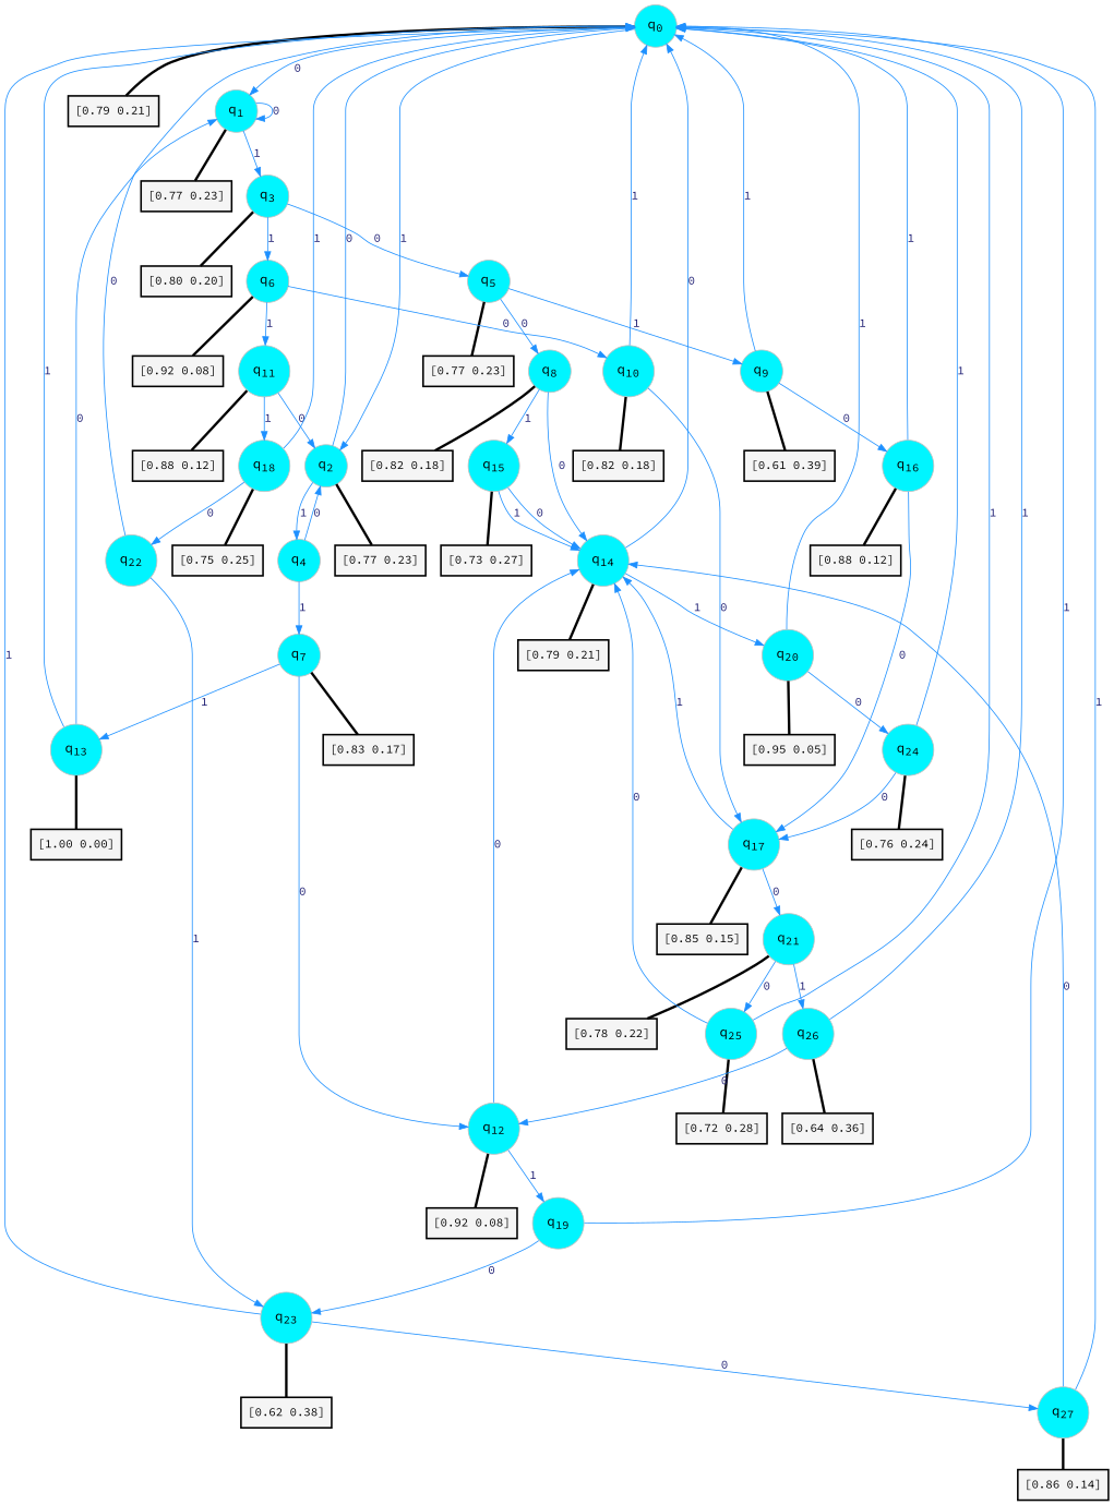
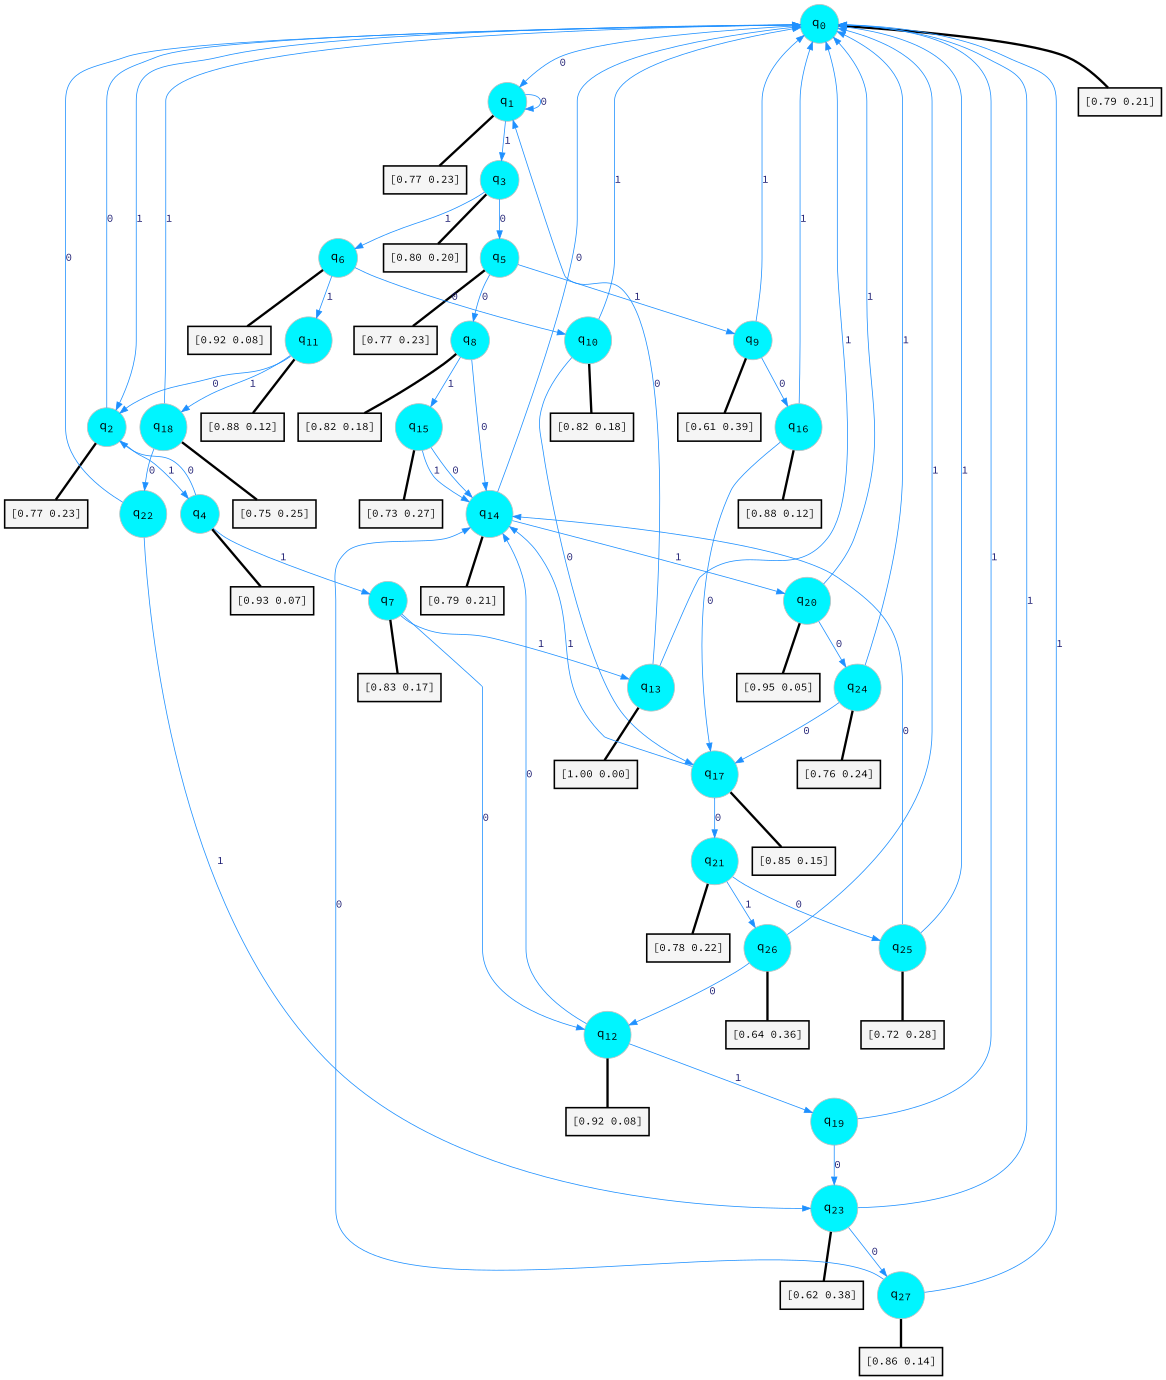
  digraph {
    fontname="Source Code Pro"
    rankdir=TD
    node [color=gray fillcolor=turquoise1 fontcolor=black fontname="Source Code Pro" fontsize=16 fontweight=bold shape=circle style=filled]
    edge [arrowsize=1 color=dodgerblue1 fontcolor=midnightblue fontname="Source Code Pro" fontweight=bold penwidth=1 style=solid weight=20]
    n1 [label=<q<SUB>0</SUB>>]
    n2 [label=<q<SUB>1</SUB>>]
    n3 [label=<q<SUB>2</SUB>>]
    n4 [color=black fillcolor=whitesmoke fontsize=14 label="[0.79 0.21]" penwidth=2 shape=box]
    n5 [label=<q<SUB>3</SUB>>]
    n6 [color=black fillcolor=whitesmoke fontsize=14 label="[0.77 0.23]" penwidth=2 shape=box]
    n7 [label=<q<SUB>4</SUB>>]
    n8 [color=black fillcolor=whitesmoke fontsize=14 label="[0.77 0.23]" penwidth=2 shape=box]
    n9 [label=<q<SUB>5</SUB>>]
    n10 [label=<q<SUB>6</SUB>>]
    n11 [color=black fillcolor=whitesmoke fontsize=14 label="[0.80 0.20]" penwidth=2 shape=box]
    n12 [label=<q<SUB>7</SUB>>]
+   n13 [color=black fillcolor=whitesmoke fontsize=14 label="[0.93 0.07]" penwidth=2 shape=box]
    n14 [label=<q<SUB>8</SUB>>]
    n15 [label=<q<SUB>9</SUB>>]
    n16 [color=black fillcolor=whitesmoke fontsize=14 label="[0.77 0.23]" penwidth=2 shape=box]
    n17 [label=<q<SUB>10</SUB>>]
    n18 [label=<q<SUB>11</SUB>>]
    n19 [color=black fillcolor=whitesmoke fontsize=14 label="[0.92 0.08]" penwidth=2 shape=box]
    n20 [label=<q<SUB>12</SUB>>]
    n21 [label=<q<SUB>13</SUB>>]
    n22 [color=black fillcolor=whitesmoke fontsize=14 label="[0.83 0.17]" penwidth=2 shape=box]
    n23 [label=<q<SUB>14</SUB>>]
    n24 [label=<q<SUB>15</SUB>>]
    n25 [color=black fillcolor=whitesmoke fontsize=14 label="[0.82 0.18]" penwidth=2 shape=box]
    n26 [label=<q<SUB>16</SUB>>]
    n27 [color=black fillcolor=whitesmoke fontsize=14 label="[0.61 0.39]" penwidth=2 shape=box]
    n28 [label=<q<SUB>17</SUB>>]
    n29 [color=black fillcolor=whitesmoke fontsize=14 label="[0.82 0.18]" penwidth=2 shape=box]
    n30 [label=<q<SUB>18</SUB>>]
    n31 [color=black fillcolor=whitesmoke fontsize=14 label="[0.88 0.12]" penwidth=2 shape=box]
    n32 [label=<q<SUB>19</SUB>>]
    n33 [color=black fillcolor=whitesmoke fontsize=14 label="[0.92 0.08]" penwidth=2 shape=box]
    n34 [color=black fillcolor=whitesmoke fontsize=14 label="[1.00 0.00]" penwidth=2 shape=box]
    n35 [label=<q<SUB>20</SUB>>]
    n36 [color=black fillcolor=whitesmoke fontsize=14 label="[0.79 0.21]" penwidth=2 shape=box]
    n37 [color=black fillcolor=whitesmoke fontsize=14 label="[0.73 0.27]" penwidth=2 shape=box]
    n38 [color=black fillcolor=whitesmoke fontsize=14 label="[0.88 0.12]" penwidth=2 shape=box]
    n39 [label=<q<SUB>21</SUB>>]
    n40 [color=black fillcolor=whitesmoke fontsize=14 label="[0.85 0.15]" penwidth=2 shape=box]
    n41 [label=<q<SUB>22</SUB>>]
    n42 [color=black fillcolor=whitesmoke fontsize=14 label="[0.75 0.25]" penwidth=2 shape=box]
    n43 [label=<q<SUB>23</SUB>>]
    n44 [label=<q<SUB>24</SUB>>]
    n45 [color=black fillcolor=whitesmoke fontsize=14 label="[0.95 0.05]" penwidth=2 shape=box]
    n46 [label=<q<SUB>25</SUB>>]
    n47 [label=<q<SUB>26</SUB>>]
    n48 [color=black fillcolor=whitesmoke fontsize=14 label="[0.78 0.22]" penwidth=2 shape=box]
    n49 [label=<q<SUB>27</SUB>>]
    n50 [color=black fillcolor=whitesmoke fontsize=14 label="[0.62 0.38]" penwidth=2 shape=box]
    n51 [color=black fillcolor=whitesmoke fontsize=14 label="[0.76 0.24]" penwidth=2 shape=box]
    n52 [color=black fillcolor=whitesmoke fontsize=14 label="[0.72 0.28]" penwidth=2 shape=box]
    n53 [color=black fillcolor=whitesmoke fontsize=14 label="[0.64 0.36]" penwidth=2 shape=box]
    n54 [color=black fillcolor=whitesmoke fontsize=14 label="[0.86 0.14]" penwidth=2 shape=box]
    n1 -> n2 [label=0]
    n1 -> n3 [label=1]
    n1 -> n4 [arrowhead=none color=black penwidth=3]
    n2 -> n2 [label=0]
    n2 -> n5 [label=1]
    n2 -> n6 [arrowhead=none color=black penwidth=3]
    n3 -> n1 [label=0]
    n3 -> n7 [label=1]
    n3 -> n8 [arrowhead=none color=black penwidth=3]
    n5 -> n9 [label=0]
    n5 -> n10 [label=1]
    n5 -> n11 [arrowhead=none color=black penwidth=3]
    n7 -> n3 [label=0]
    n7 -> n12 [label=1]
+   n7 -> n13 [arrowhead=none color=black penwidth=3]
    n9 -> n14 [label=0]
    n9 -> n15 [label=1]
    n9 -> n16 [arrowhead=none color=black penwidth=3]
    n10 -> n17 [label=0]
    n10 -> n18 [label=1]
    n10 -> n19 [arrowhead=none color=black penwidth=3]
    n12 -> n20 [label=0]
    n12 -> n21 [label=1]
    n12 -> n22 [arrowhead=none color=black penwidth=3]
    n14 -> n23 [label=0]
    n14 -> n24 [label=1]
    n14 -> n25 [arrowhead=none color=black penwidth=3]
    n15 -> n1 [label=1]
    n15 -> n26 [label=0]
    n15 -> n27 [arrowhead=none color=black penwidth=3]
    n17 -> n1 [label=1]
    n17 -> n28 [label=0]
    n17 -> n29 [arrowhead=none color=black penwidth=3]
    n18 -> n3 [label=0]
    n18 -> n30 [label=1]
    n18 -> n31 [arrowhead=none color=black penwidth=3]
    n20 -> n23 [label=0]
    n20 -> n32 [label=1]
    n20 -> n33 [arrowhead=none color=black penwidth=3]
    n21 -> n1 [label=1]
    n21 -> n2 [label=0]
    n21 -> n34 [arrowhead=none color=black penwidth=3]
    n23 -> n1 [label=0]
    n23 -> n35 [label=1]
    n23 -> n36 [arrowhead=none color=black penwidth=3]
    n24 -> n23 [label=0]
    n24 -> n23 [label=1]
    n24 -> n37 [arrowhead=none color=black penwidth=3]
    n26 -> n1 [label=1]
    n26 -> n28 [label=0]
    n26 -> n38 [arrowhead=none color=black penwidth=3]
    n28 -> n23 [label=1]
    n28 -> n39 [label=0]
    n28 -> n40 [arrowhead=none color=black penwidth=3]
    n30 -> n1 [label=1]
    n30 -> n41 [label=0]
    n30 -> n42 [arrowhead=none color=black penwidth=3]
    n32 -> n1 [label=1]
    n32 -> n43 [label=0]
    n35 -> n1 [label=1]
    n35 -> n44 [label=0]
    n35 -> n45 [arrowhead=none color=black penwidth=3]
    n39 -> n46 [label=0]
    n39 -> n47 [label=1]
    n39 -> n48 [arrowhead=none color=black penwidth=3]
    n41 -> n1 [label=0]
    n41 -> n43 [label=1]
    n43 -> n1 [label=1]
    n43 -> n49 [label=0]
    n43 -> n50 [arrowhead=none color=black penwidth=3]
    n44 -> n1 [label=1]
    n44 -> n28 [label=0]
    n44 -> n51 [arrowhead=none color=black penwidth=3]
    n46 -> n1 [label=1]
    n46 -> n23 [label=0]
    n46 -> n52 [arrowhead=none color=black penwidth=3]
    n47 -> n1 [label=1]
    n47 -> n20 [label=0]
    n47 -> n53 [arrowhead=none color=black penwidth=3]
    n49 -> n1 [label=1]
    n49 -> n23 [label=0]
    n49 -> n54 [arrowhead=none color=black penwidth=3]
  }
